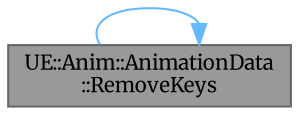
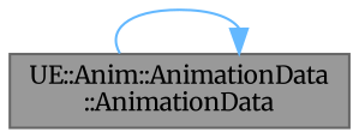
  digraph {
    rankdir=LR
    fontname=Merriweather
-   n1 [color=gray40 fillcolor=grey60 fontcolor=black fontname=Merriweather fontsize=10 height=0.2 label="UE::Anim::AnimationData\l::RemoveKeys" shape=box style=filled width=0.4]
+   n1 [color=gray40 fillcolor=grey60 fontcolor=black fontname=Merriweather fontsize=10 height=0.2 label="UE::Anim::AnimationData\l::AnimationData" shape=box style=filled width=0.4]
    n1 -> n1 [color=steelblue1 fontname=Merriweather fontsize=10 labelfontname=Helvetica labelfontsize=10 style=solid]
  }
